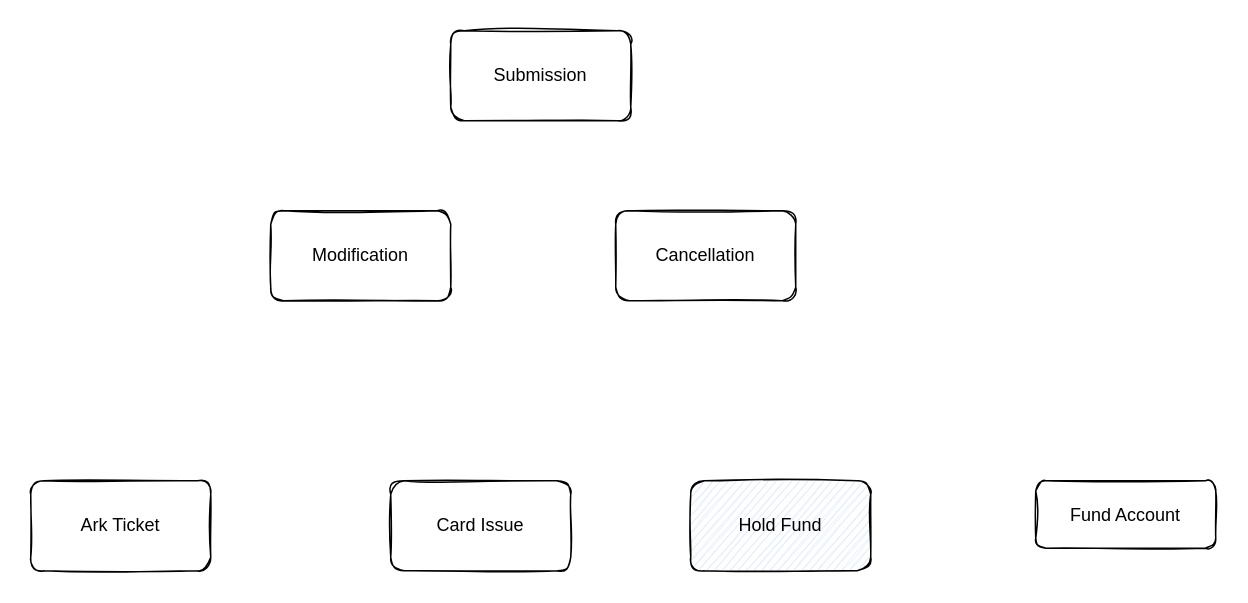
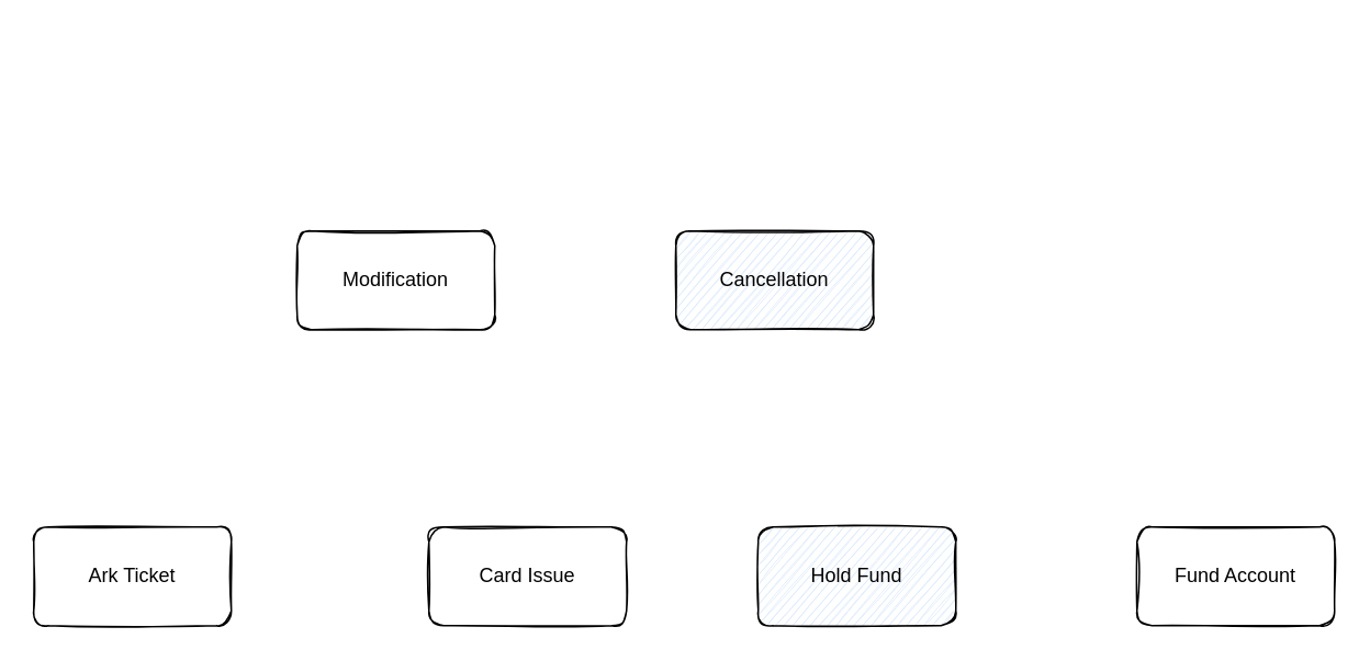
  <mxCell id="0" />
  <mxCell id="1" parent="0" />
- <mxCell id="2" value="Submission" style="rounded=1;whiteSpace=wrap;html=1;sketch=1;" parent="1" vertex="1"><mxGeometry x="300" y="20" width="120" height="60" as="geometry" /></mxCell>
  <mxCell id="3" value="Modification" style="rounded=1;whiteSpace=wrap;html=1;sketch=1;" parent="1" vertex="1"><mxGeometry x="180" y="140" width="120" height="60" as="geometry" /></mxCell>
- <mxCell id="4" value="Cancellation" style="rounded=1;whiteSpace=wrap;html=1;sketch=1;" parent="1" vertex="1"><mxGeometry x="410" y="140" width="120" height="60" as="geometry" /></mxCell>
+ <mxCell id="4" value="Cancellation" style="rounded=1;whiteSpace=wrap;html=1;sketch=1;fillColor=#dae8fc;" parent="1" vertex="1"><mxGeometry x="410" y="140" width="120" height="60" as="geometry" /></mxCell>
  <mxCell id="5" value="Ark Ticket" style="rounded=1;whiteSpace=wrap;html=1;sketch=1;" parent="1" vertex="1"><mxGeometry x="20" y="320" width="120" height="60" as="geometry" /></mxCell>
  <mxCell id="6" value="Card Issue" style="rounded=1;whiteSpace=wrap;html=1;sketch=1;" parent="1" vertex="1"><mxGeometry x="260" y="320" width="120" height="60" as="geometry" /></mxCell>
  <mxCell id="7" value="Hold Fund" style="rounded=1;whiteSpace=wrap;html=1;sketch=1;fillColor=#dae8fc;" parent="1" vertex="1"><mxGeometry x="460" y="320" width="120" height="60" as="geometry" /></mxCell>
- <mxCell id="8" value="Fund Account" style="rounded=1;whiteSpace=wrap;html=1;sketch=1;" parent="1" vertex="1"><mxGeometry x="690" y="320" width="120" height="45" as="geometry" /></mxCell>
+ <mxCell id="8" value="Fund Account" style="rounded=1;whiteSpace=wrap;html=1;sketch=1;" parent="1" vertex="1"><mxGeometry x="690" y="320" width="120" height="60" as="geometry" /></mxCell>
